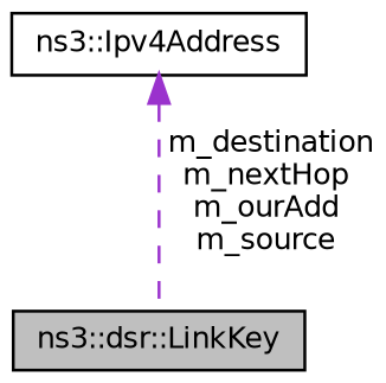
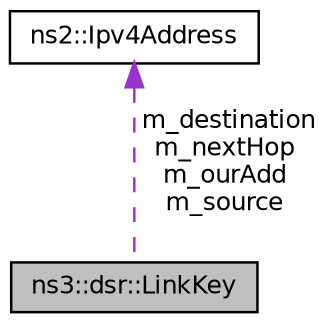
  digraph {
    node [color=black fontname=Helvetica fontsize=10 shape=record style=filled]
    n1 [fillcolor=grey75 fontcolor=black height=0.2 label="ns3::dsr::LinkKey" width=0.4]
-   n2 [fillcolor=white height=0.2 label="ns3::Ipv4Address" width=0.4]
+   n2 [fillcolor=white height=0.2 label="ns2::Ipv4Address" width=0.4]
    n2 -> n1 [color=darkorchid3 dir=back fontname=Helvetica fontsize=10 label=" m_destination\nm_nextHop\nm_ourAdd\nm_source" labelfontname=Helvetica labelfontsize=10 style=dashed]
  }
